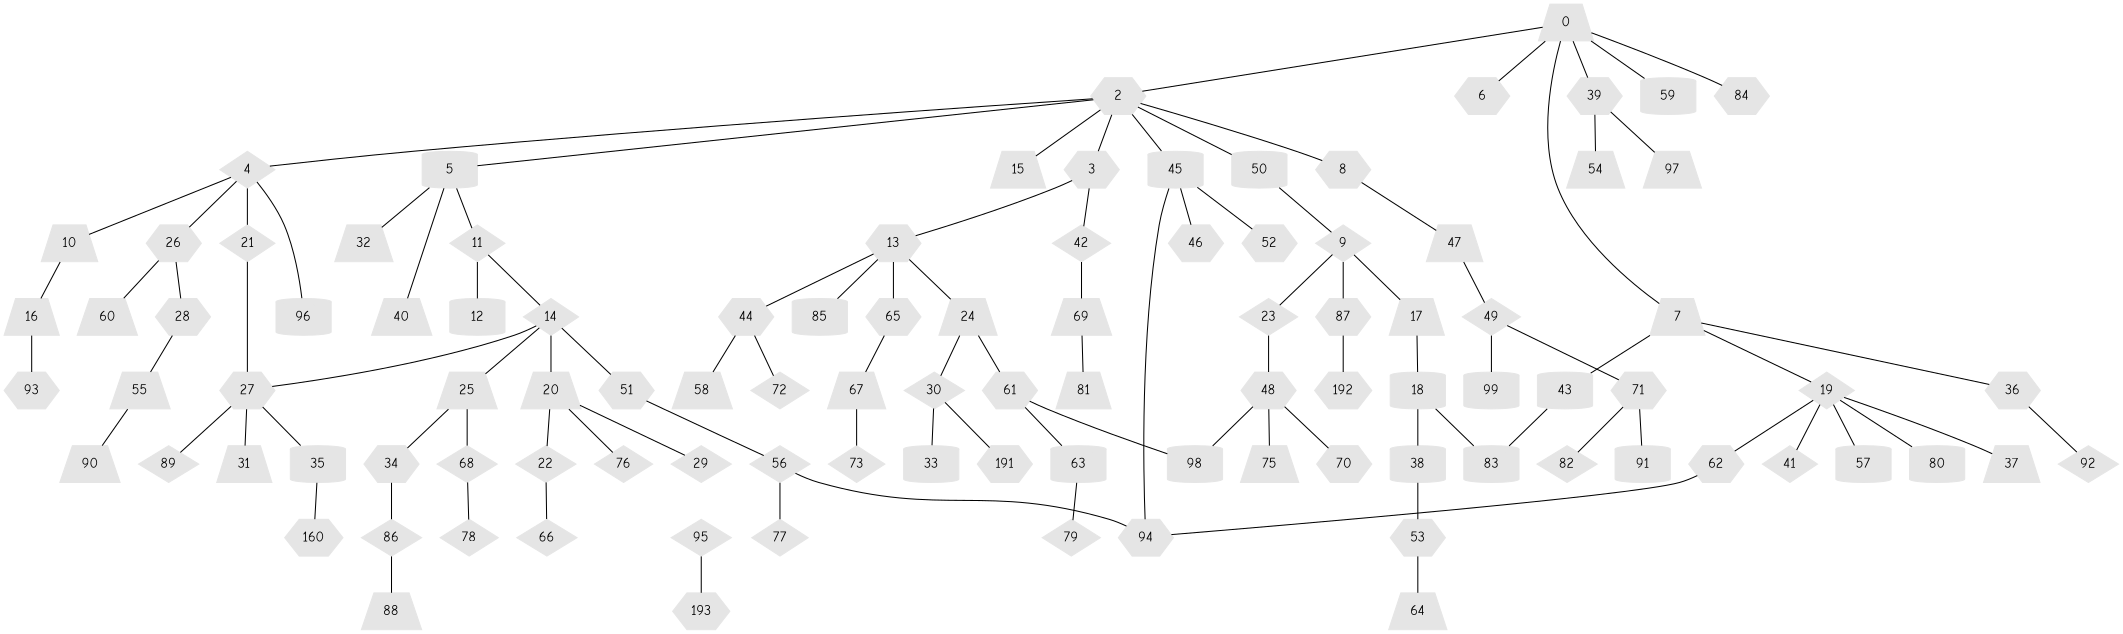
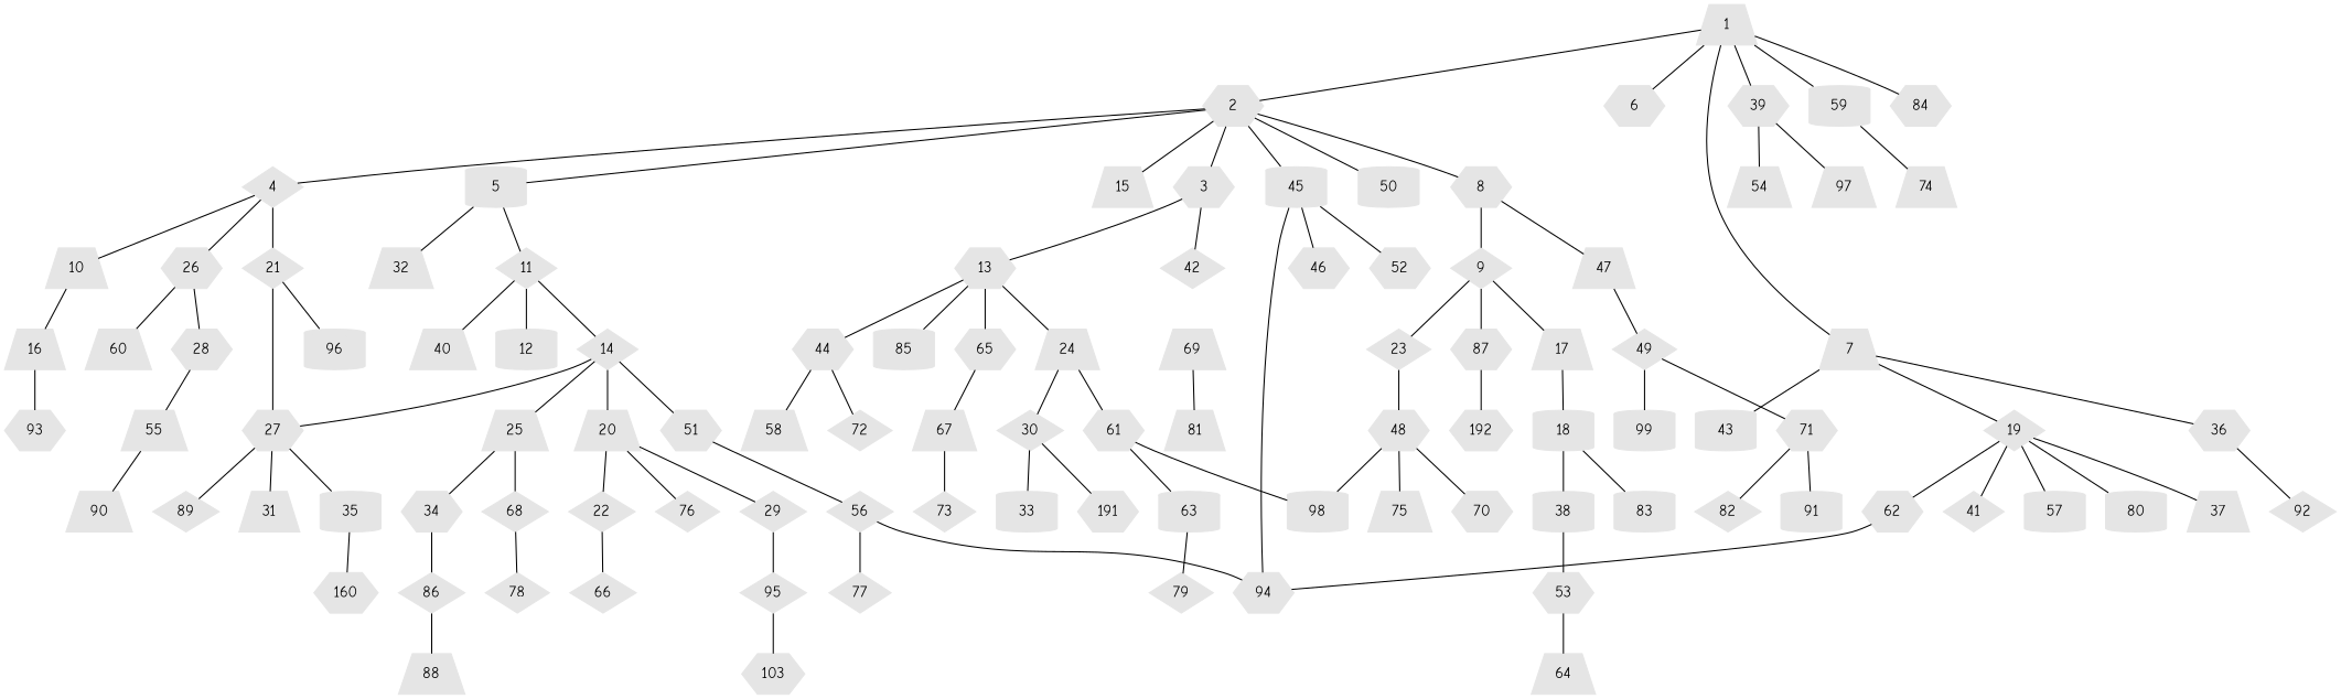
  graph {
    fontname="Comic Neue"
    node [color=gray90 fontname="Comic Neue" shape=hexagon style=filled]
    edge [fontname="Comic Neue"]
-   1 [shape=trapezium label=0]
+   1 [shape=trapezium]
    2
    6
    7 [shape=trapezium]
    39
    59 [shape=cylinder]
    84
    3
    4 [shape=diamond]
    5 [shape=cylinder]
    8
    15 [shape=trapezium]
    45 [shape=cylinder]
    50 [shape=cylinder]
    19 [shape=diamond]
    36
    43 [shape=cylinder]
    54 [shape=trapezium]
    97 [shape=trapezium]
+   74 [shape=trapezium]
    13
    42 [shape=diamond]
    10 [shape=trapezium]
    21 [shape=diamond]
    26
    11 [shape=diamond]
    32 [shape=trapezium]
    9 [shape=diamond]
    47 [shape=trapezium]
    46
    52
    94
    24 [shape=trapezium]
    44
    65
    85 [shape=cylinder]
    69 [shape=trapezium]
    16 [shape=trapezium]
    27
    96 [shape=cylinder]
    28
    60 [shape=trapezium]
    12 [shape=cylinder]
    14 [shape=diamond]
    40 [shape=trapezium]
    37 [shape=trapezium]
    41 [shape=diamond]
    57 [shape=cylinder]
    62
    80 [shape=cylinder]
    92 [shape=diamond]
    83 [shape=cylinder]
    17 [shape=trapezium]
    23 [shape=diamond]
    87
    49 [shape=diamond]
    18 [shape=cylinder]
    48
    n59 [label=192]
    93
    20 [shape=trapezium]
    25 [shape=trapezium]
    51
    30 [shape=diamond]
    61
    58 [shape=trapezium]
    72 [shape=diamond]
    67 [shape=trapezium]
    22 [shape=diamond]
    29 [shape=diamond]
    76 [shape=diamond]
    34
    68 [shape=diamond]
    31 [shape=trapezium]
    35 [shape=cylinder]
    89 [shape=diamond]
    56 [shape=diamond]
    38 [shape=cylinder]
    53
    66 [shape=diamond]
    95 [shape=diamond]
    70
    75 [shape=trapezium]
    98 [shape=cylinder]
    33 [shape=cylinder]
    n86 [label=191]
    63 [shape=cylinder]
    86 [shape=diamond]
    78 [shape=diamond]
    55 [shape=trapezium]
    n91 [label=160]
    90 [shape=trapezium]
-   103 [label=193]
+   103
    88 [shape=trapezium]
    64 [shape=trapezium]
    81 [shape=trapezium]
    71
    99 [shape=cylinder]
    82 [shape=diamond]
    91 [shape=cylinder]
    77 [shape=diamond]
    79 [shape=diamond]
    73 [shape=diamond]
    1 -- 2
    1 -- 6
    1 -- 7
    1 -- 39
    1 -- 59
    1 -- 84
    2 -- 3
    2 -- 4
    2 -- 5
    2 -- 8
    2 -- 15
    2 -- 45
    2 -- 50
    7 -- 19
    7 -- 36
    7 -- 43
    39 -- 54
    39 -- 97
+   59 -- 74
    3 -- 13
    3 -- 42
    4 -- 10
    4 -- 21
    4 -- 26
    5 -- 11
    5 -- 32
-   50 -- 9
+   8 -- 9
    8 -- 47
    45 -- 46
    45 -- 52
    45 -- 94
    19 -- 37
    19 -- 41
    19 -- 57
    19 -- 62
    19 -- 80
    36 -- 92
-   43 -- 83
    13 -- 24
    13 -- 44
    13 -- 65
    13 -- 85
-   42 -- 69
    10 -- 16
    21 -- 27
-   4 -- 96
+   21 -- 96
    26 -- 28
    26 -- 60
    11 -- 12
    11 -- 14
-   5 -- 40
+   11 -- 40
    9 -- 17
    9 -- 23
    9 -- 87
    47 -- 49
    24 -- 30
    24 -- 61
    44 -- 58
    44 -- 72
    65 -- 67
    69 -- 81
    16 -- 93
    27 -- 31
    27 -- 35
    27 -- 89
    28 -- 55
    14 -- 27
    14 -- 20
    14 -- 25
    14 -- 51
    62 -- 94
    17 -- 18
    23 -- 48
    87 -- n59
    49 -- 71
    49 -- 99
    18 -- 83
    18 -- 38
    48 -- 70
    48 -- 75
    48 -- 98
    20 -- 22
    20 -- 29
    20 -- 76
    25 -- 34
    25 -- 68
    51 -- 56
    30 -- 33
    30 -- n86
    61 -- 98
    61 -- 63
    67 -- 73
    22 -- 66
+   29 -- 95
    34 -- 86
    68 -- 78
    35 -- n91
    56 -- 94
    56 -- 77
    38 -- 53
    53 -- 64
    95 -- 103
    63 -- 79
    86 -- 88
    55 -- 90
    71 -- 82
    71 -- 91
  }
